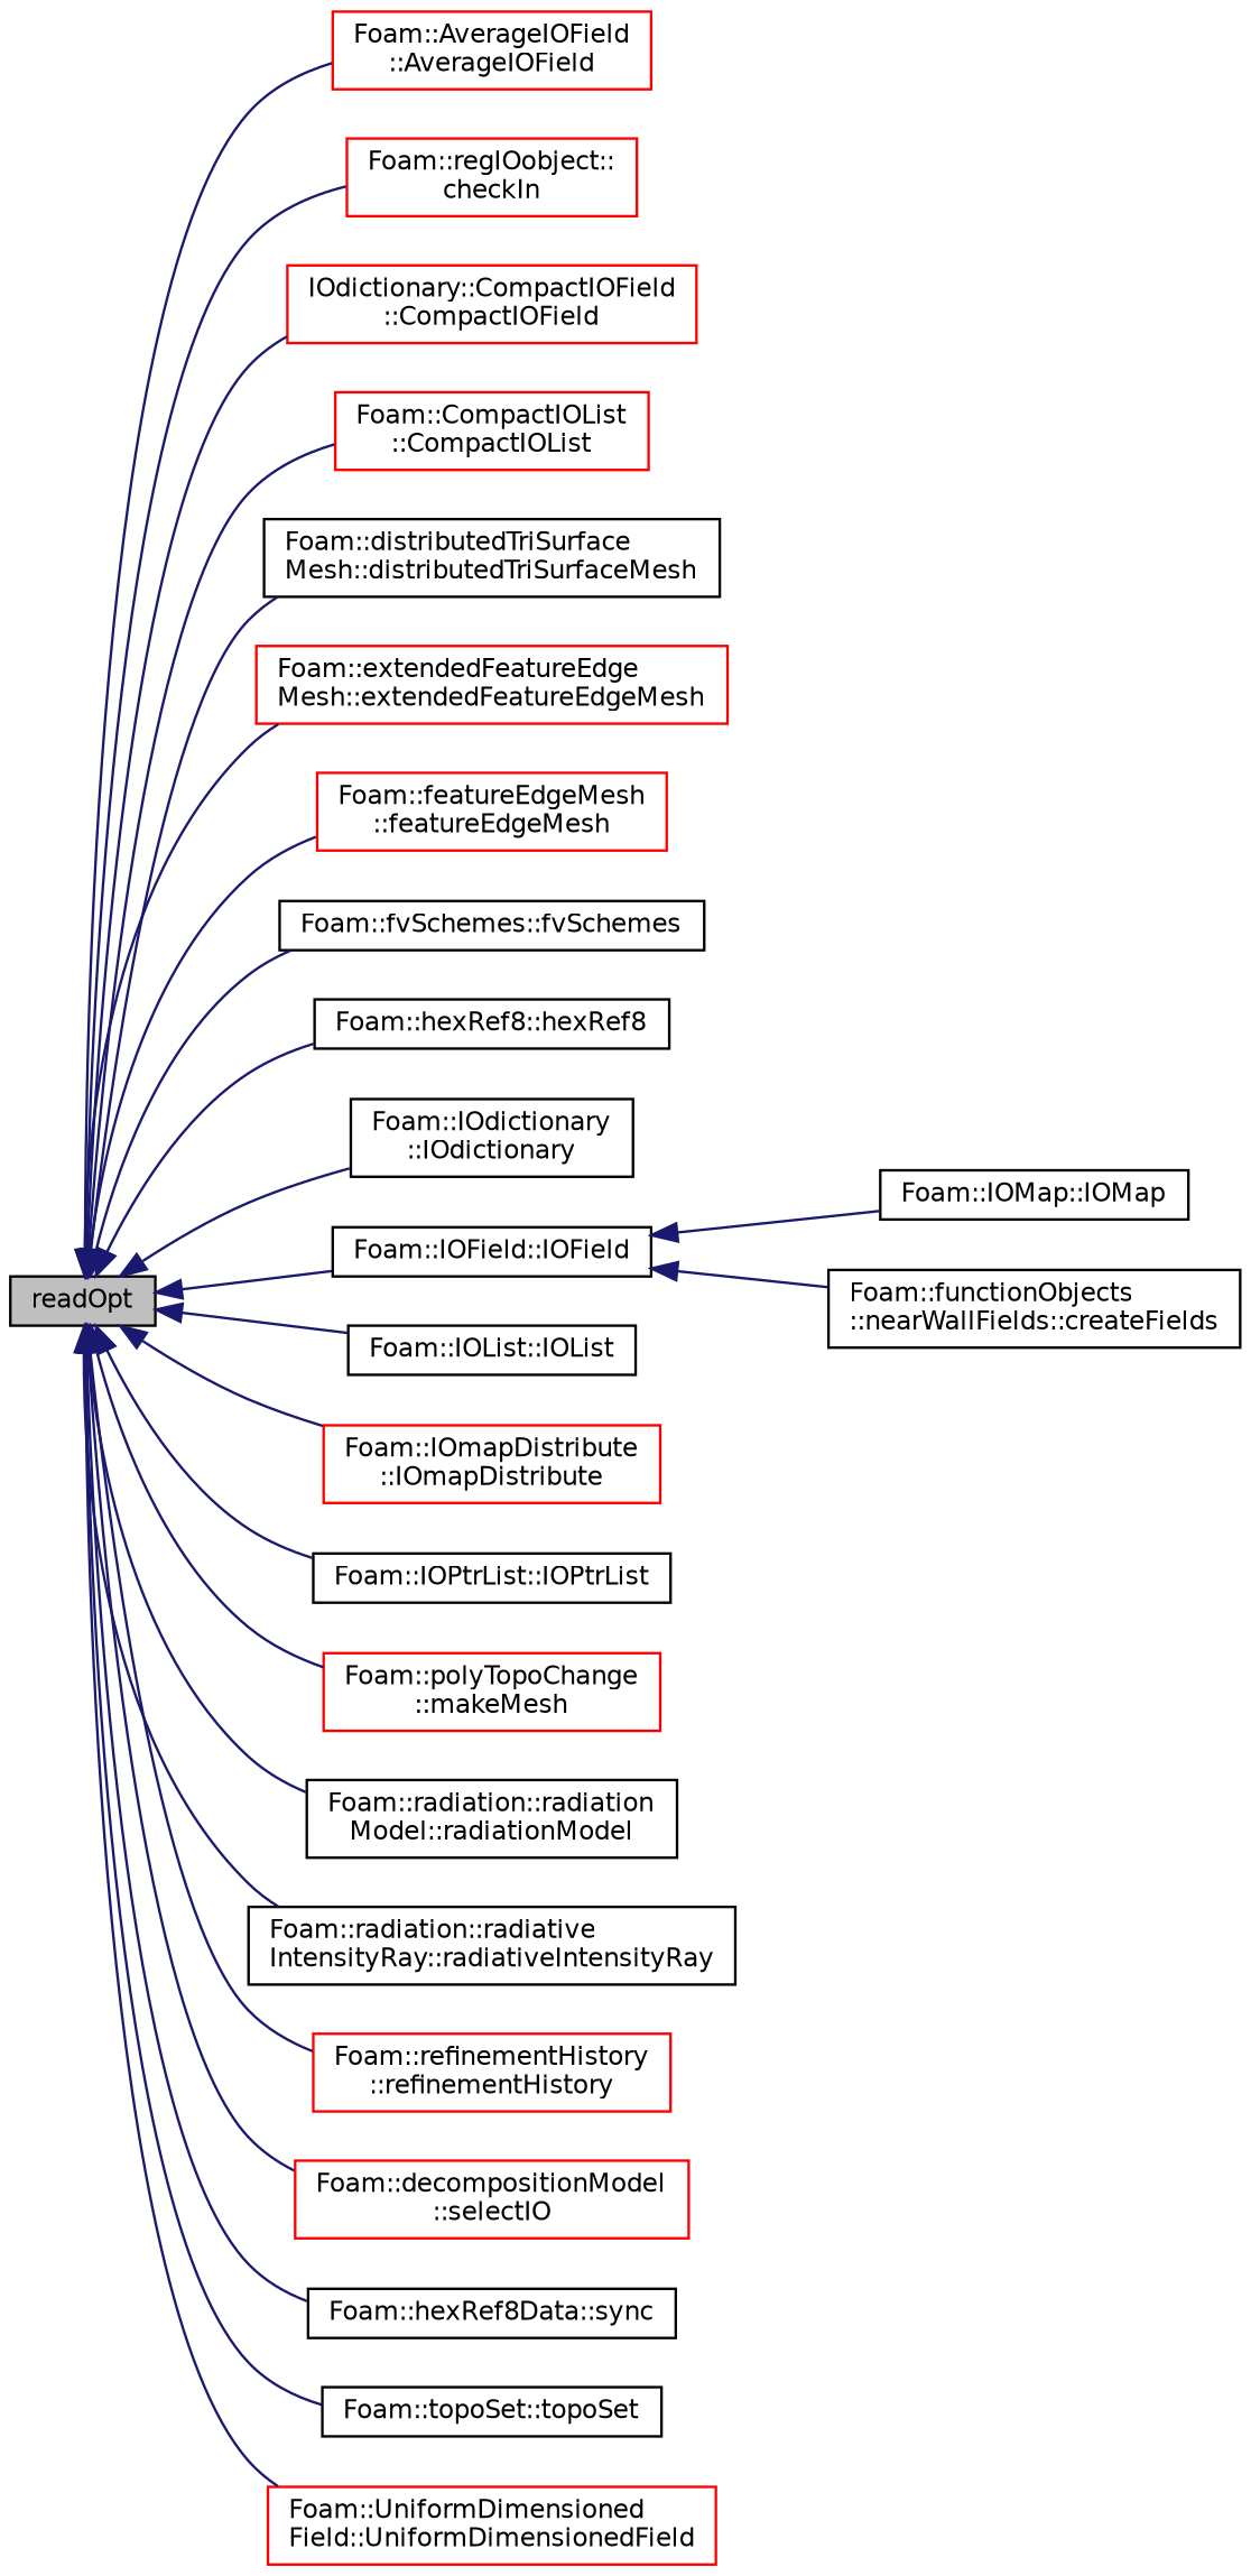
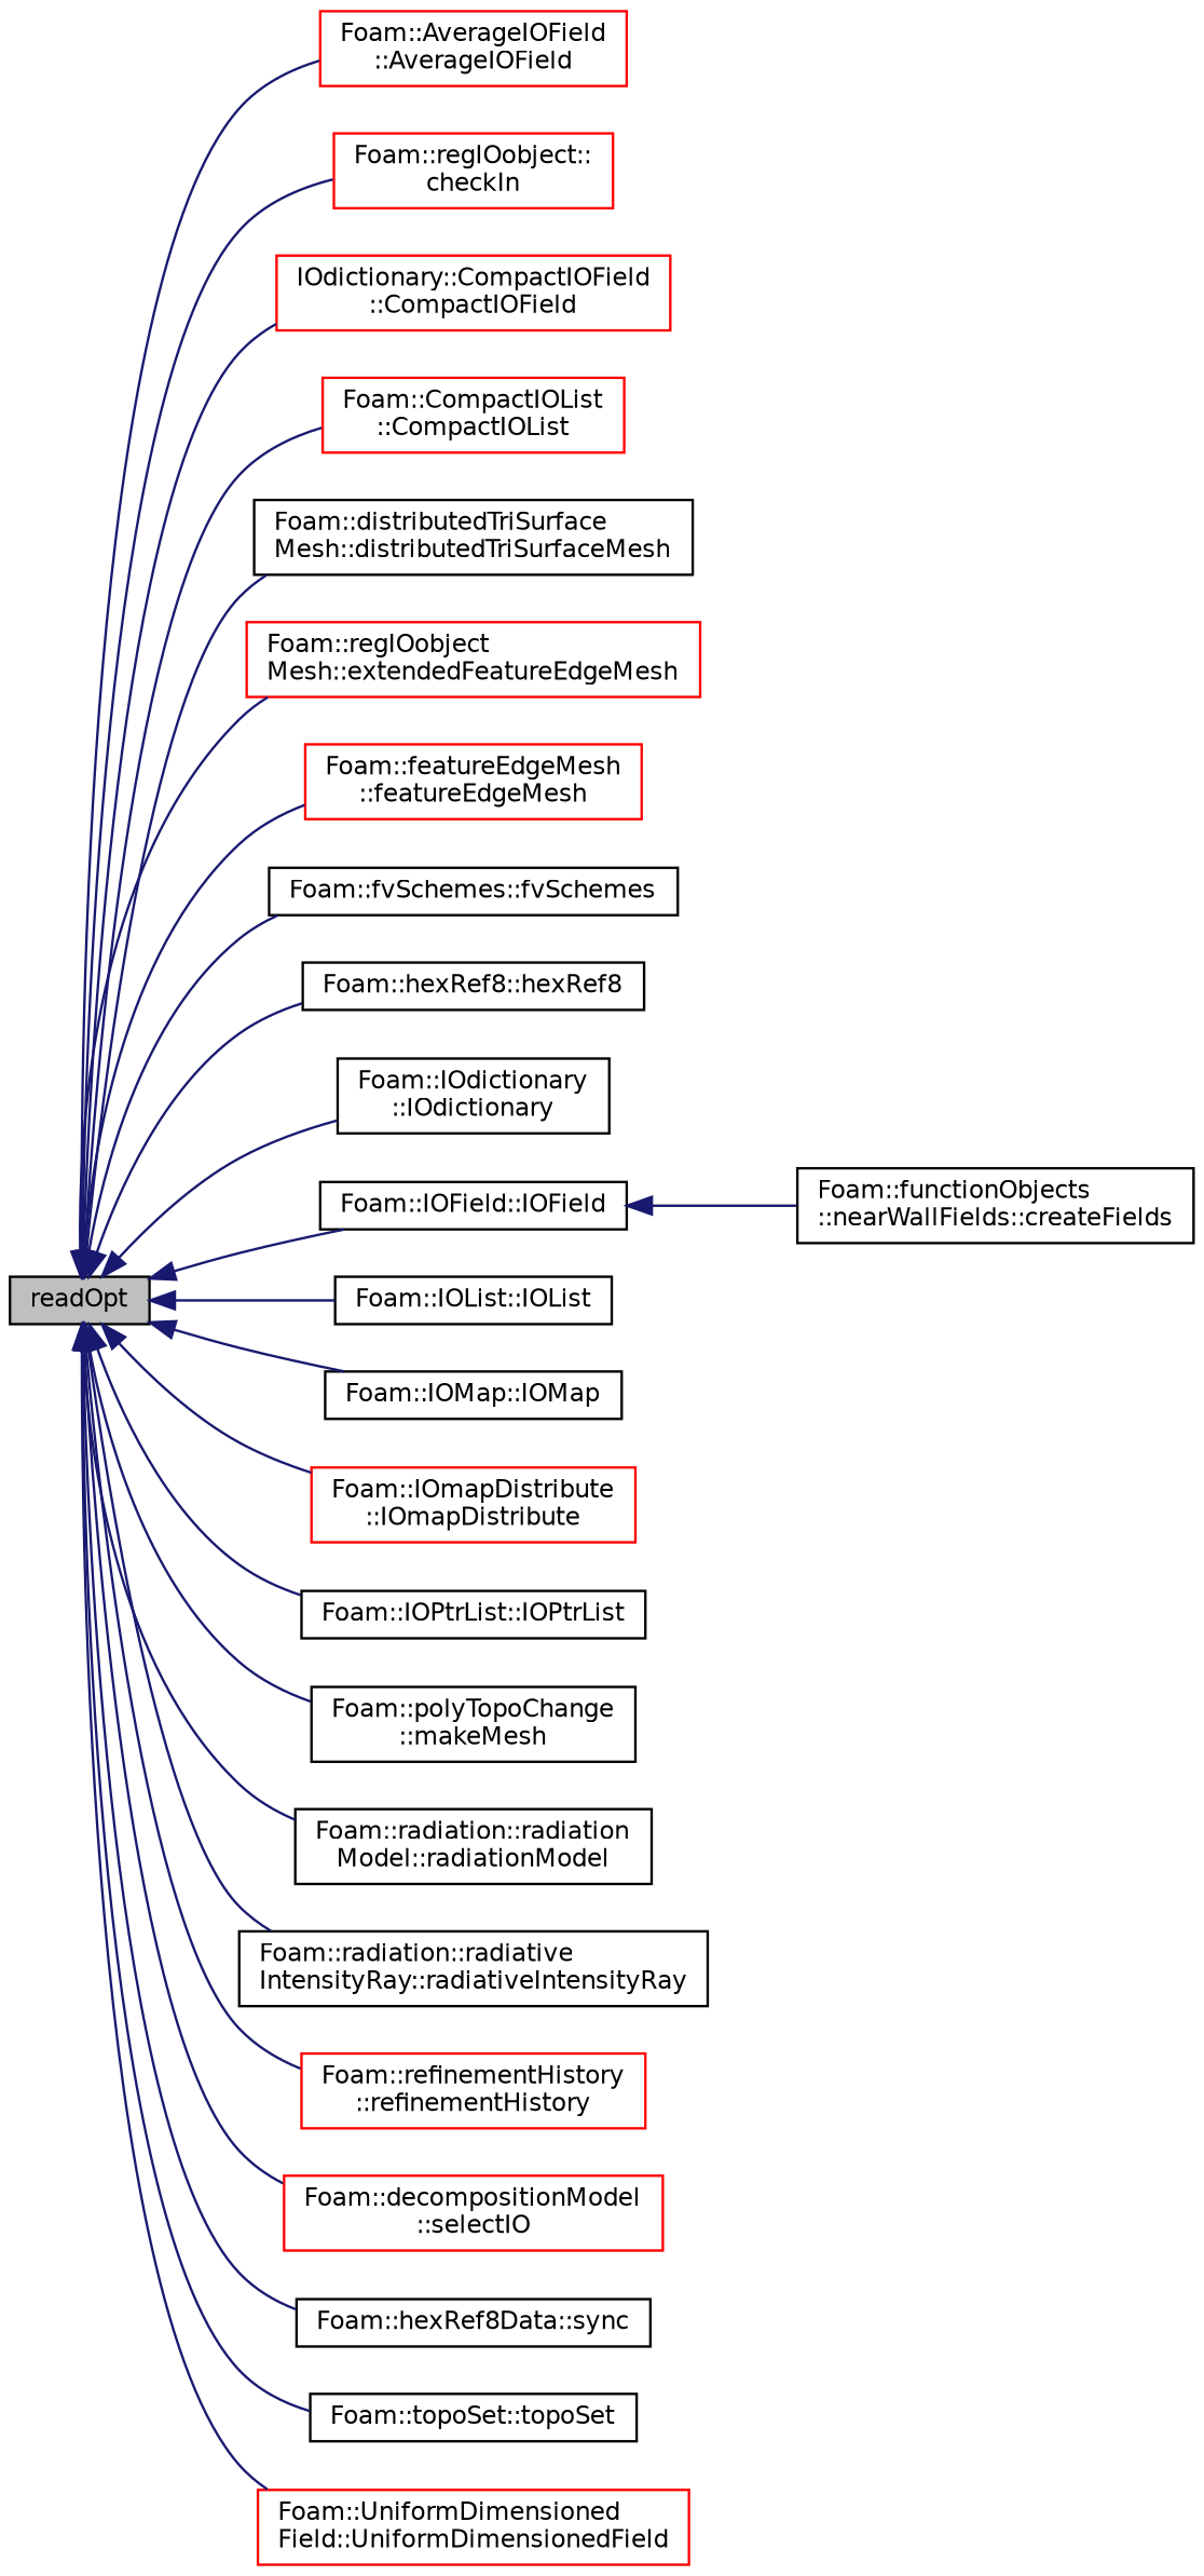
  digraph {
    rankdir=LR
    node [color=black fontname=Helvetica fontsize=10 shape=record]
    edge [color=midnightblue dir=back fontname=Helvetica fontsize=10 labelfontname=Helvetica labelfontsize=10 style=solid]
    n1 [fillcolor=grey75 fontcolor=black height=0.2 label=readOpt style=filled width=0.4]
    n2 [color=red height=0.2 label="Foam::AverageIOField\l::AverageIOField" width=0.4]
    n3 [color=red height=0.2 label="Foam::regIOobject::\lcheckIn" width=0.4]
    n4 [color=red height=0.2 label="IOdictionary::CompactIOField\l::CompactIOField" width=0.4]
    n5 [color=red height=0.2 label="Foam::CompactIOList\l::CompactIOList" width=0.4]
    n6 [height=0.2 label="Foam::distributedTriSurface\lMesh::distributedTriSurfaceMesh" width=0.4]
-   n7 [color=red height=0.2 label="Foam::extendedFeatureEdge\lMesh::extendedFeatureEdgeMesh" width=0.4]
+   n7 [color=red height=0.2 label="Foam::regIOobject\lMesh::extendedFeatureEdgeMesh" width=0.4]
    n8 [color=red height=0.2 label="Foam::featureEdgeMesh\l::featureEdgeMesh" width=0.4]
    n9 [height=0.2 label="Foam::fvSchemes::fvSchemes" width=0.4]
    n10 [height=0.2 label="Foam::hexRef8::hexRef8" width=0.4]
    n11 [height=0.2 label="Foam::IOdictionary\l::IOdictionary" width=0.4]
    n12 [height=0.2 label="Foam::IOField::IOField" width=0.4]
    n13 [height=0.2 label="Foam::IOList::IOList" width=0.4]
    n14 [height=0.2 label="Foam::IOMap::IOMap" width=0.4]
    n15 [color=red height=0.2 label="Foam::IOmapDistribute\l::IOmapDistribute" width=0.4]
    n16 [height=0.2 label="Foam::IOPtrList::IOPtrList" width=0.4]
-   n17 [color=red height=0.2 label="Foam::polyTopoChange\l::makeMesh" width=0.4]
+   n17 [height=0.2 label="Foam::polyTopoChange\l::makeMesh" width=0.4]
    n18 [height=0.2 label="Foam::radiation::radiation\lModel::radiationModel" width=0.4]
    n19 [height=0.2 label="Foam::radiation::radiative\lIntensityRay::radiativeIntensityRay" width=0.4]
    n20 [color=red height=0.2 label="Foam::refinementHistory\l::refinementHistory" width=0.4]
    n21 [color=red height=0.2 label="Foam::decompositionModel\l::selectIO" width=0.4]
    n22 [height=0.2 label="Foam::hexRef8Data::sync" width=0.4]
    n23 [height=0.2 label="Foam::topoSet::topoSet" width=0.4]
    n24 [color=red height=0.2 label="Foam::UniformDimensioned\lField::UniformDimensionedField" width=0.4]
    n25 [height=0.2 label="Foam::functionObjects\l::nearWallFields::createFields" width=0.4]
    n1 -> n2
    n1 -> n3
    n1 -> n4
    n1 -> n5
    n1 -> n6
    n1 -> n7
    n1 -> n8
    n1 -> n9
    n1 -> n10
    n1 -> n11
    n1 -> n12
    n1 -> n13
-   n12 -> n14
+   n1 -> n14
    n1 -> n15
    n1 -> n16
    n1 -> n17
    n1 -> n18
    n1 -> n19
    n1 -> n20
    n1 -> n21
    n1 -> n22
    n1 -> n23
    n1 -> n24
    n12 -> n25
  }
